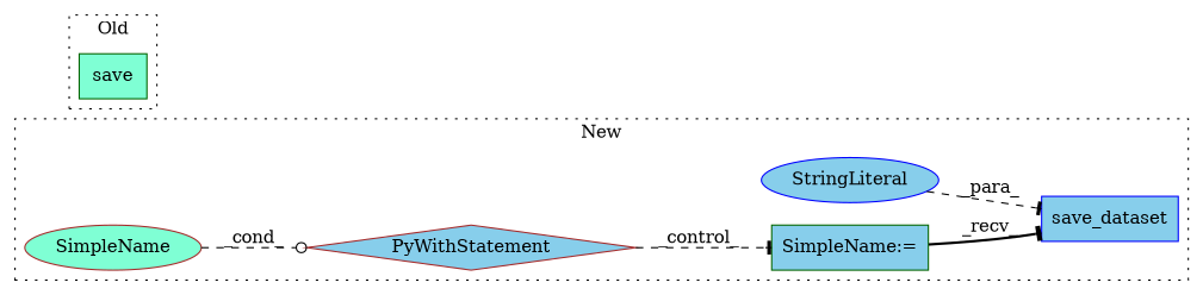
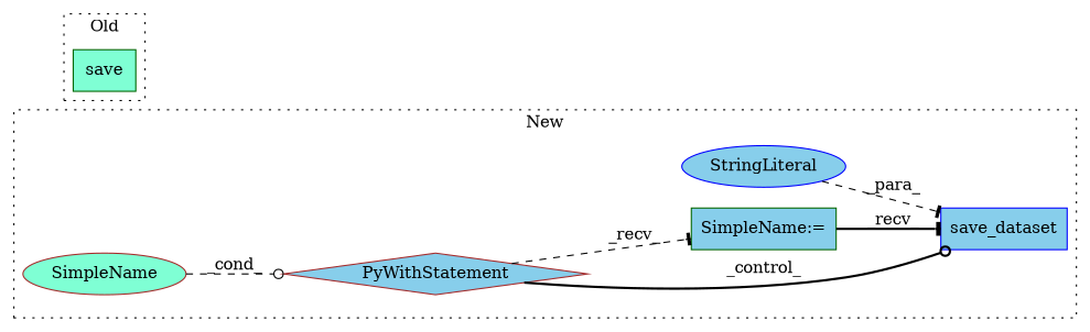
  digraph {
    rankdir=LR
    node [a=32 color=blue fillcolor=skyblue shape=box style=filled]
    edge [arrowhead=tee style=dashed]
    n1 [l="15,1" label=save_dataset s="6931,6986"]
    n2 [a=45 l=16 label=StringLiteral s=6946 shape=ellipse]
    n3 [a=7 color=darkgreen l=2 label="SimpleName:=" s=6918]
    n4 [a=104 color=brown l="10,2" label=PyWithStatement s="6869,6904" shape=diamond]
    n5 [a=42 color=brown fillcolor=aquamarine label=SimpleName shape=ellipse]
    n6 [color=darkgreen fillcolor=aquamarine l="5,1" label=save s="6696,6717"]
    subgraph cluster_1 {
      label=New
      style=dotted
      n1
      n2
      n3
      n4
      n5
    }
    subgraph cluster_2 {
      label=Old
      style=dotted
      n6
    }
    n2 -> n1 [label=_para_]
    n3 -> n1 [label=_recv_ style=bold]
-   n4 -> n3 [label=_control_]
+   n4 -> n1 [arrowhead=odot label=_control_ style=bold]
+   n4 -> n3 [label=_recv_]
    n5 -> n4 [arrowhead=odot label=_cond_]
  }
